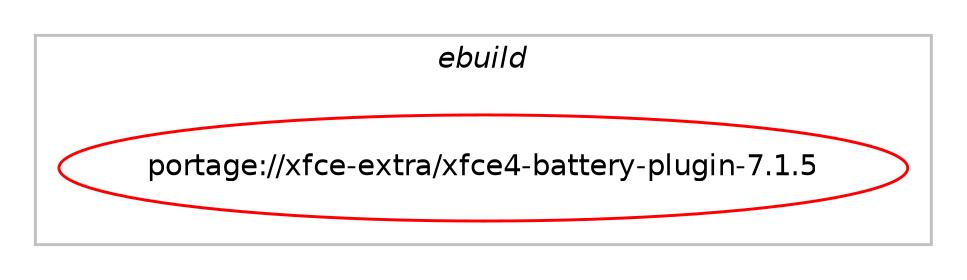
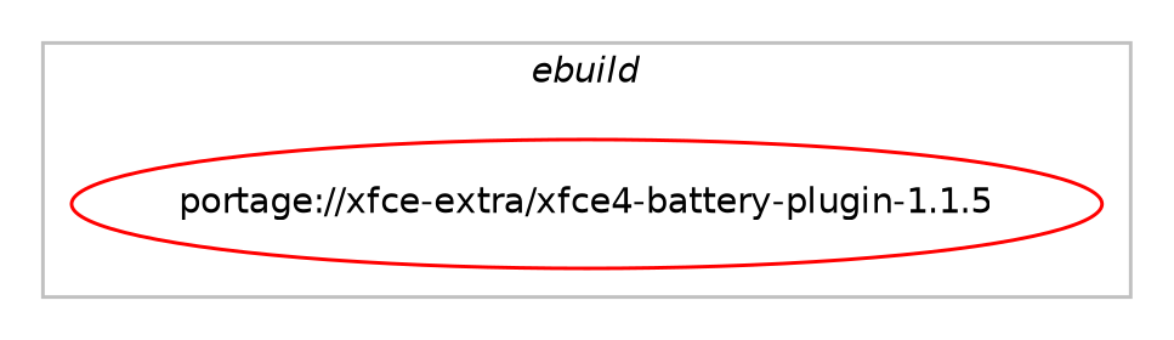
  digraph {
    compound=true
    concentrate=true
    fontname=Helvetica
    fontsize=10
    newrank=true
    rankdir=LR
    ranksep=1.5
-   n1 [color=red fontname=Helvetica fontsize=10 label="portage://xfce-extra/xfce4-battery-plugin-7.1.5" width=4]
+   n1 [color=red fontname=Helvetica fontsize=10 label="portage://xfce-extra/xfce4-battery-plugin-1.1.5" width=4]
    subgraph cluster_1 {
      color=gray
      label=<<i>ebuild</i>>
      n1
    }
    subgraph cluster_2 {
      color=gray
      label=<<i>dependencies</i>>
      subgraph cluster_3 {
        color=gray
        fillcolor="#eeeeee"
        label=<<i>compile</i>>
        style=filled
      }
      subgraph cluster_4 {
        color=gray
        fillcolor="#eeeeee"
        label=<<i>compile and run</i>>
        style=filled
      }
      subgraph cluster_5 {
        color=gray
        fillcolor="#eeeeee"
        label=<<i>run</i>>
        style=filled
      }
    }
    subgraph cluster_6 {
      color=gray
      label=<<i>candidates</i>>
      rank=same
    }
  }
